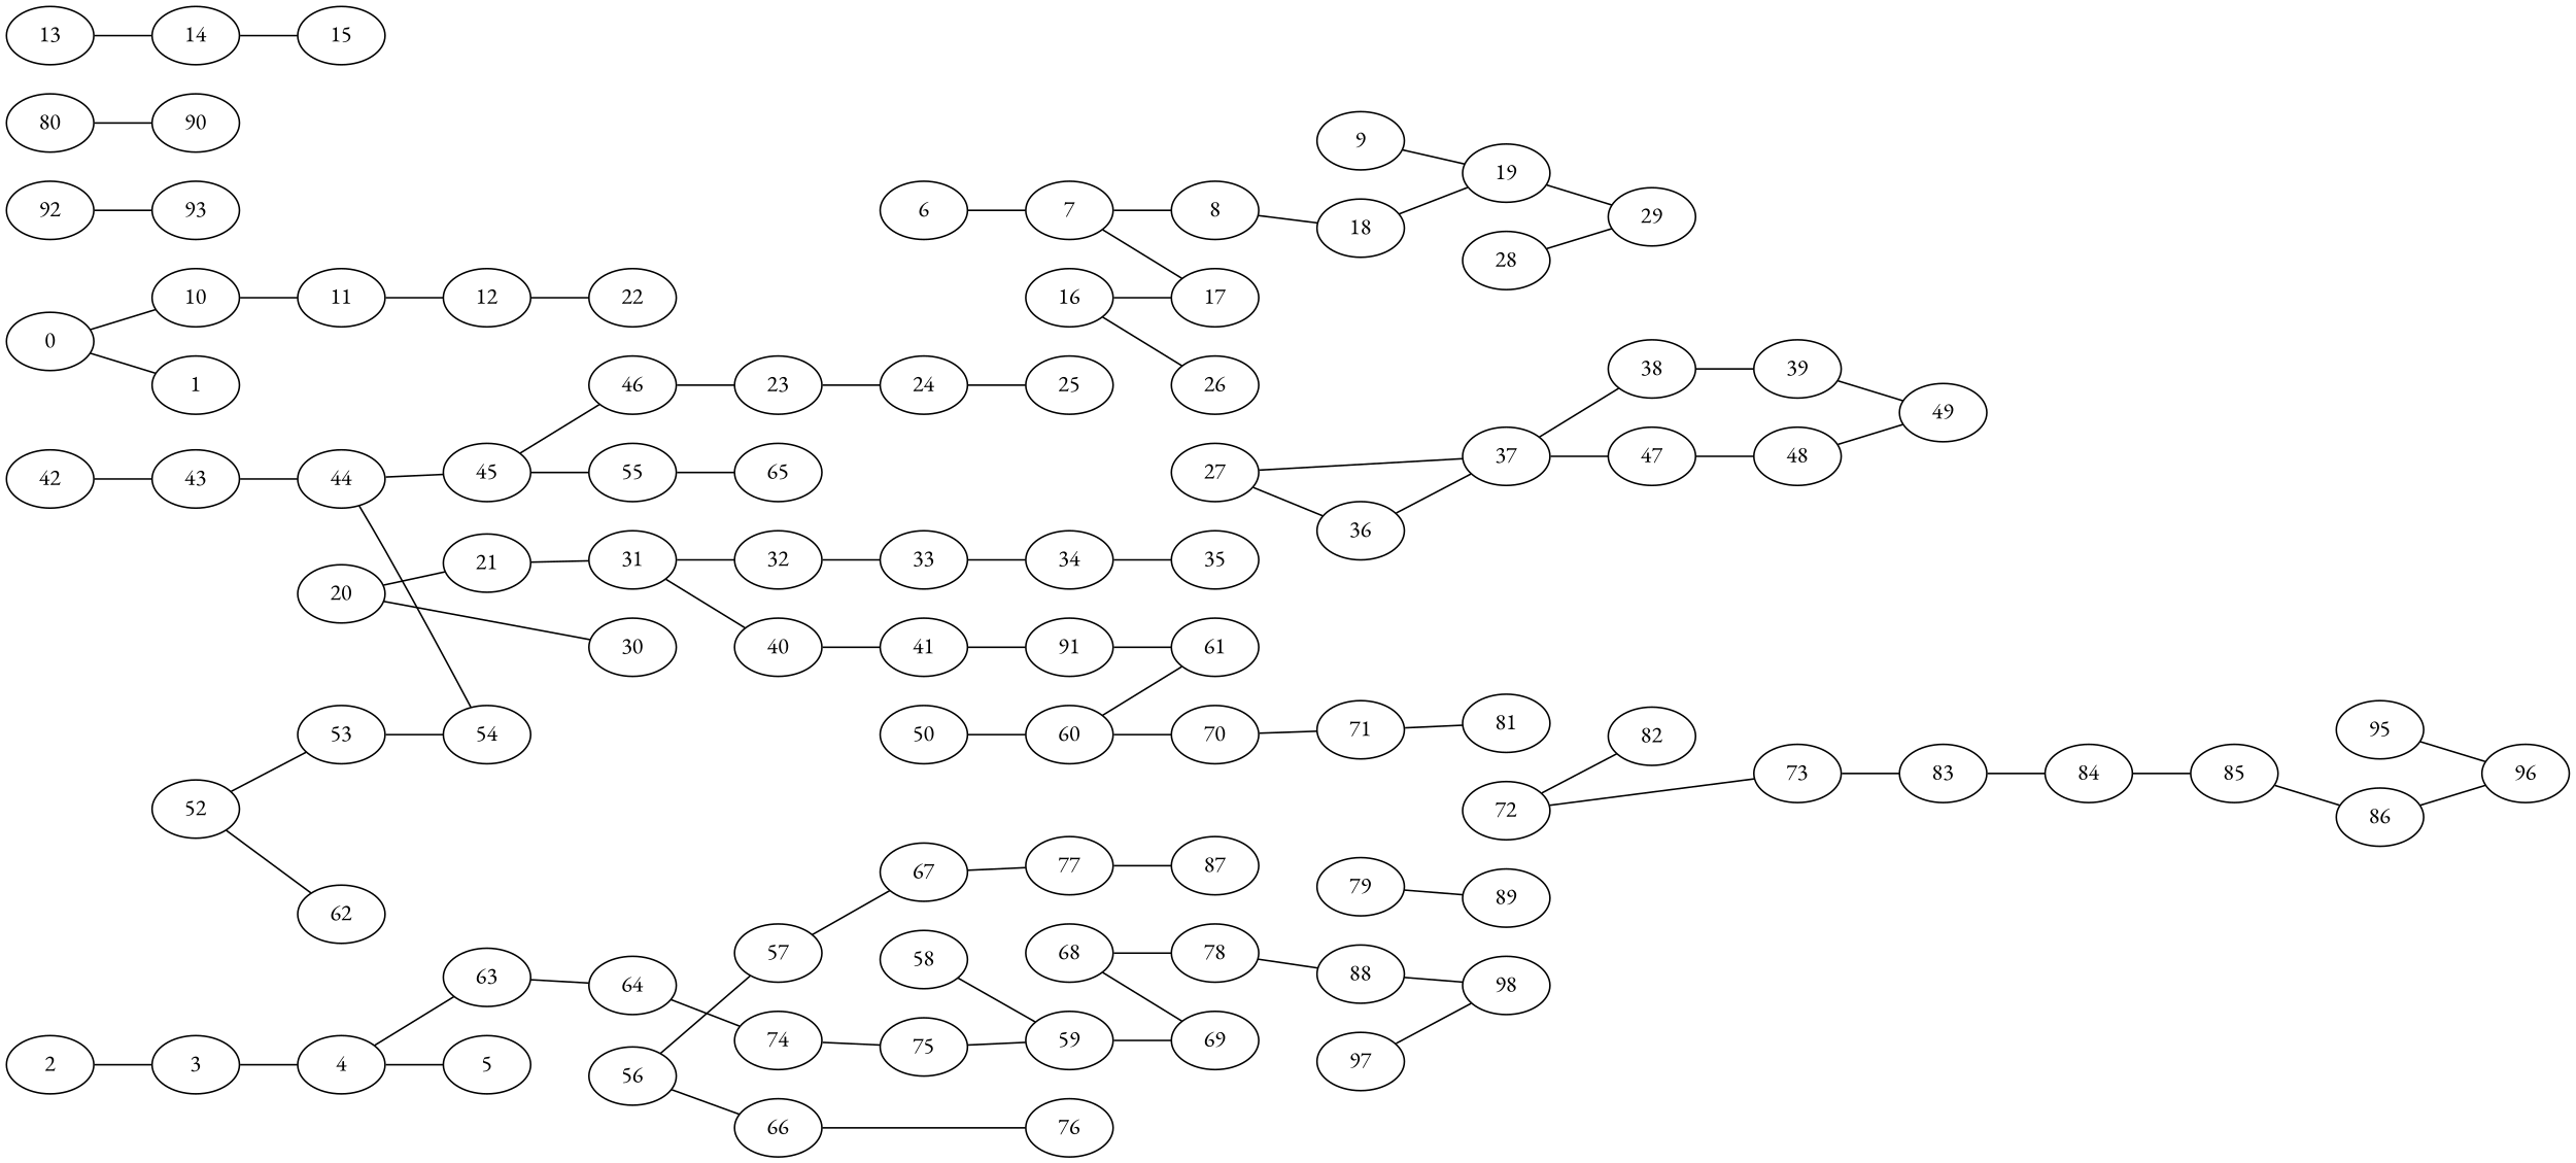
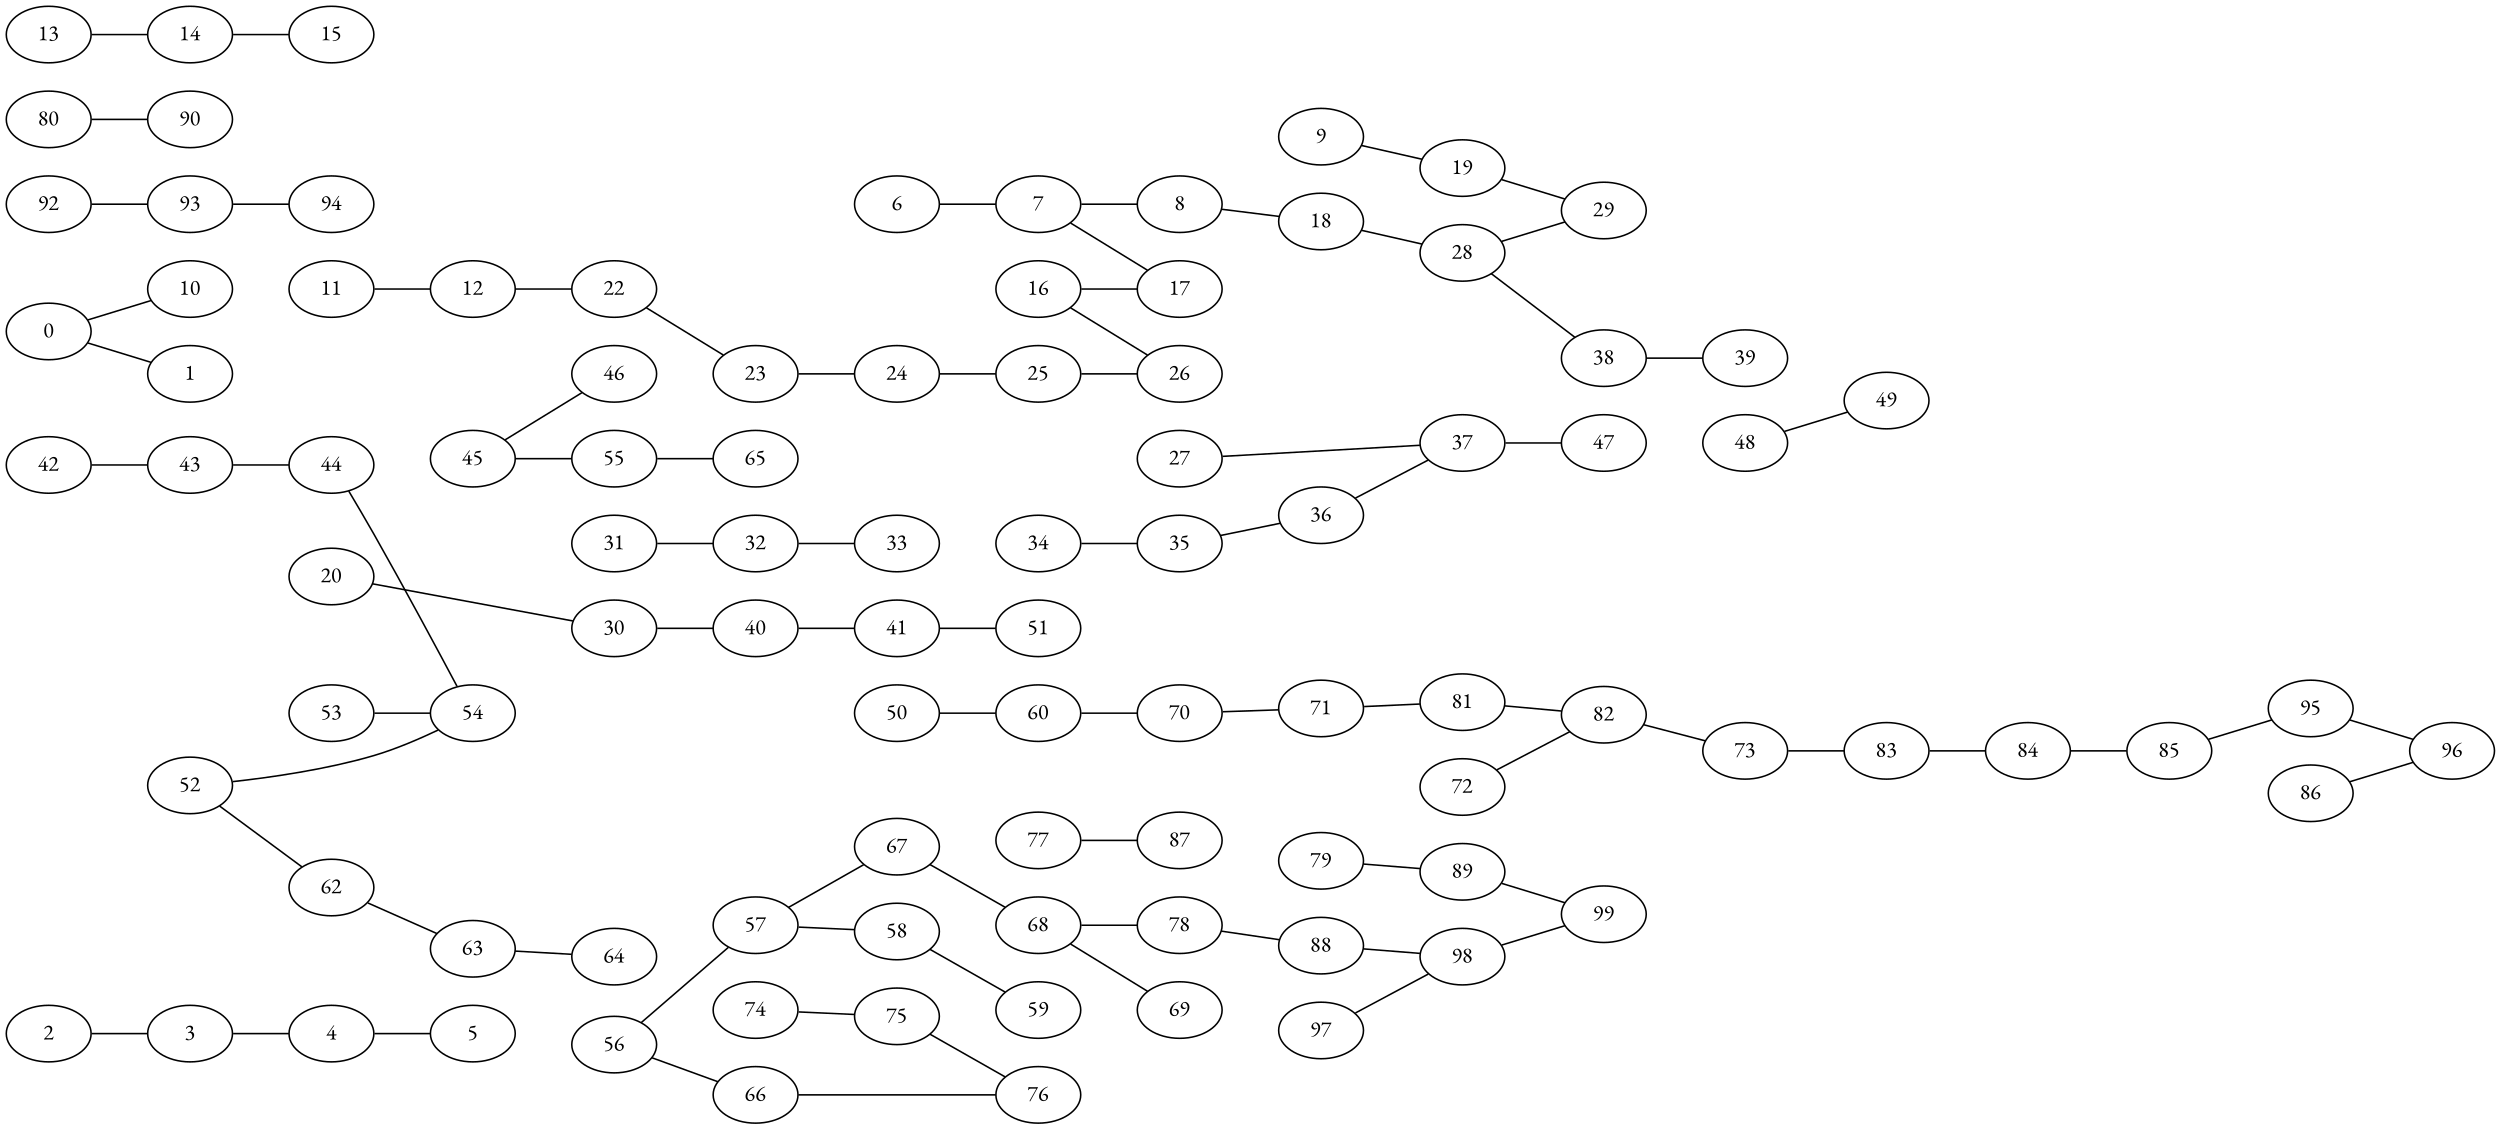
  strict graph {
    fontname="EB Garamond"
    rankdir=LR
    node [fontname="EB Garamond"]
    edge [fontname="EB Garamond"]
    0
    1
    10
    11
    12
    22
    23
    24
    25
    26
    16
    17
    7
    8
    18
    19
    29
    9
    28
    38
    39
    49
    48
    47
    37
    27
    36
    35
    34
    33
    32
    31
-   21
    20
    30
    40
    41
-   51 [label=91]
-   61
+   51
    60
    70
    71
    50
    81
    82
    72
    73
    83
    84
    85
    95
    96
    93
+   94
    92
    80
    90
    86
    77
    87
    67
    57
    58
    59
    56
    66
    76
    75
    74
    64
    63
    62
    52
    53
    54
    44
    45
    46
    55
    65
    43
    42
    69
    68
    78
    88
    98
+   99
    89
    79
    97
    6
    4
    5
    3
    13
    14
    2
    15
    0 -- 1
    0 -- 10
-   10 -- 11
    11 -- 12
    12 -- 22
-   46 -- 23
+   22 -- 23
    23 -- 24
    24 -- 25
+   25 -- 26
    16 -- 26
    16 -- 17
    7 -- 17
    7 -- 8
    8 -- 18
-   18 -- 19
+   18 -- 28
    19 -- 29
    9 -- 19
    28 -- 29
-   37 -- 38
+   28 -- 38
    38 -- 39
-   39 -- 49
    48 -- 49
-   47 -- 48
    37 -- 47
    27 -- 37
    36 -- 37
-   27 -- 36
+   35 -- 36
    34 -- 35
-   33 -- 34
    32 -- 33
    31 -- 32
-   21 -- 31
-   20 -- 21
    20 -- 30
-   31 -- 40
+   30 -- 40
    40 -- 41
    41 -- 51
-   51 -- 61
-   60 -- 61
    60 -- 70
    70 -- 71
    71 -- 81
    50 -- 60
+   81 -- 82
    72 -- 82
-   72 -- 73
+   82 -- 73
    73 -- 83
    83 -- 84
    84 -- 85
-   85 -- 86
+   85 -- 95
    95 -- 96
+   93 -- 94
    92 -- 93
    80 -- 90
    86 -- 96
    77 -- 87
-   67 -- 77
+   67 -- 68
    57 -- 67
+   57 -- 58
    58 -- 59
-   59 -- 69
    56 -- 57
    56 -- 66
    66 -- 76
-   75 -- 59
+   75 -- 76
    74 -- 75
-   64 -- 74
    63 -- 64
-   4 -- 63
+   62 -- 63
    52 -- 62
-   52 -- 53
+   52 -- 54
    53 -- 54
    44 -- 54
-   44 -- 45
    45 -- 46
    45 -- 55
    55 -- 65
    43 -- 44
    42 -- 43
    68 -- 69
    68 -- 78
    78 -- 88
    88 -- 98
+   98 -- 99
+   89 -- 99
    79 -- 89
    97 -- 98
    6 -- 7
    4 -- 5
    3 -- 4
    13 -- 14
    14 -- 15
    2 -- 3
  }
